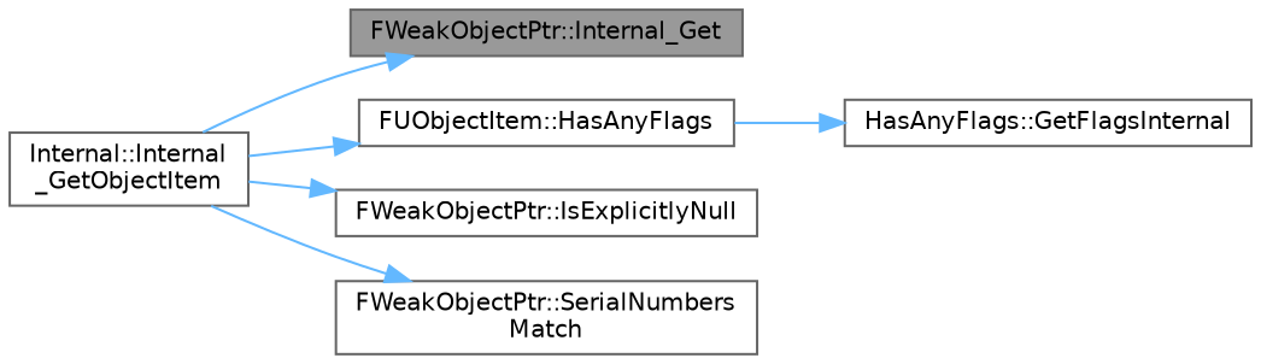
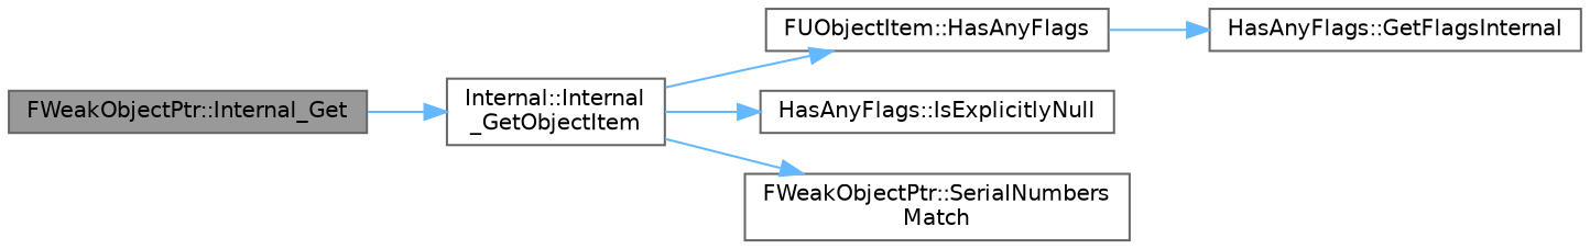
  digraph {
    rankdir=LR
    node [color=grey40 fillcolor=white fontname=Helvetica fontsize=10 shape=box style=filled]
    edge [color=steelblue1 fontname=Helvetica fontsize=10 labelfontname=Helvetica labelfontsize=10 style=solid]
    n1 [color=gray40 fillcolor=grey60 fontcolor=black height=0.2 label="FWeakObjectPtr::Internal_Get" width=0.4]
    n2 [height=0.2 label="Internal::Internal\l_GetObjectItem" width=0.4]
    n3 [height=0.2 label="FUObjectItem::HasAnyFlags" width=0.4]
-   n4 [height=0.2 label="FWeakObjectPtr::IsExplicitlyNull" width=0.4]
+   n4 [height=0.2 label="HasAnyFlags::IsExplicitlyNull" width=0.4]
    n5 [height=0.2 label="FWeakObjectPtr::SerialNumbers\lMatch" width=0.4]
    n6 [height=0.2 label="HasAnyFlags::GetFlagsInternal" width=0.4]
-   n2 -> n1
+   n1 -> n2
    n2 -> n3
    n2 -> n4
    n2 -> n5
    n3 -> n6
  }
